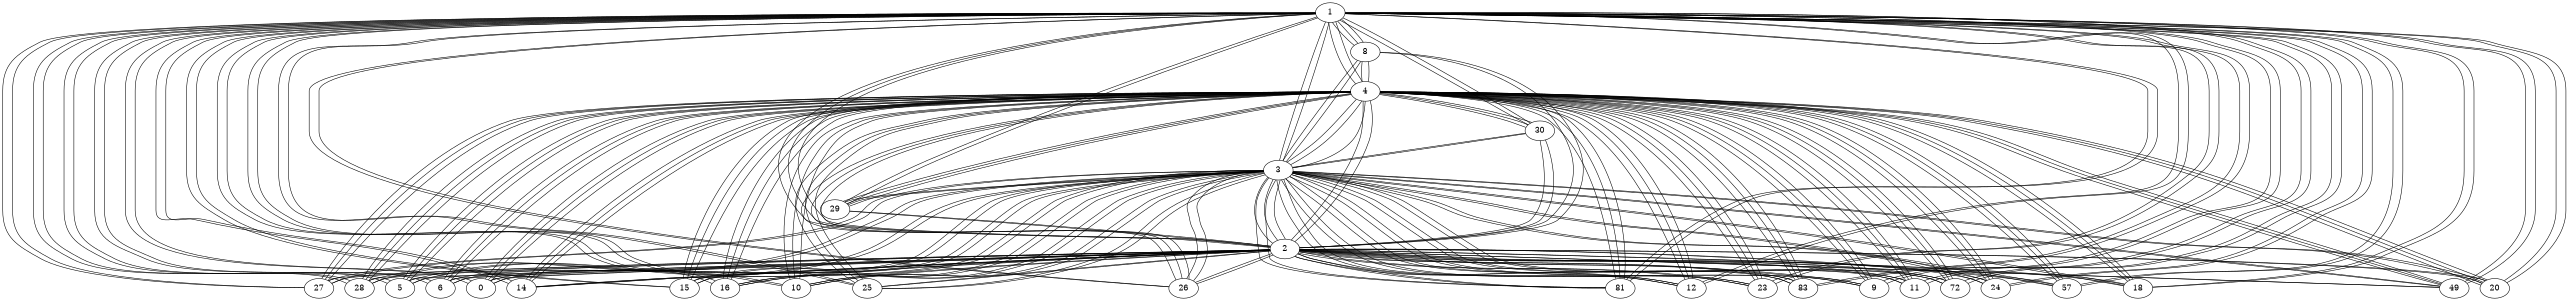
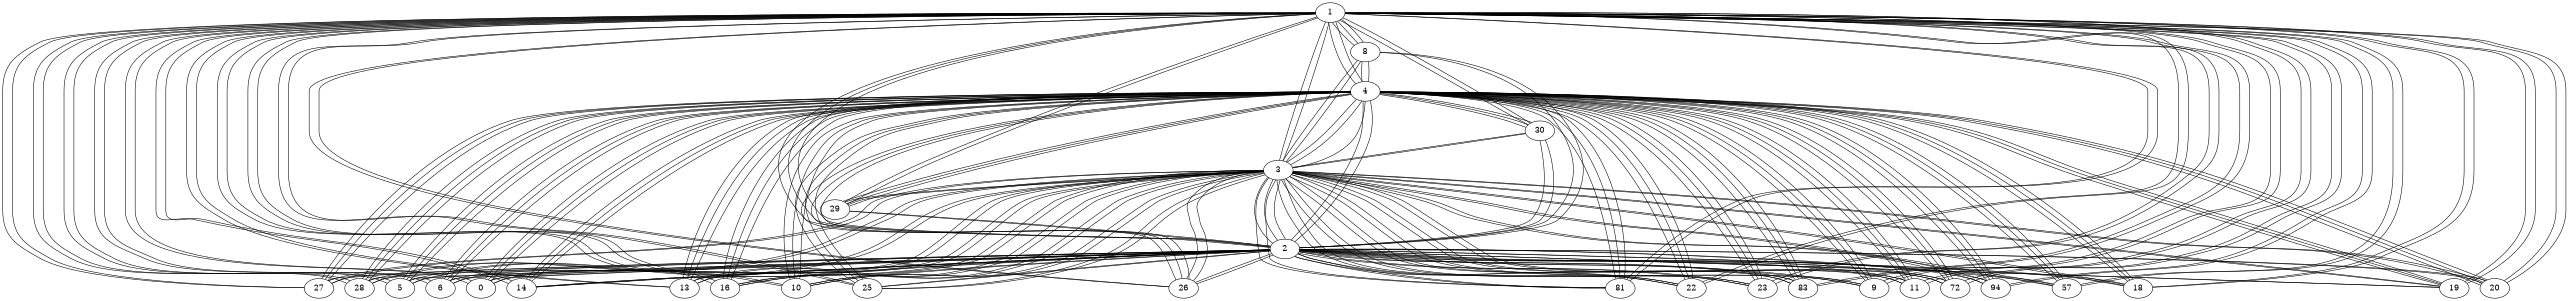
  graph {
    1
    8
    2
    3
    4
    5
    6
    n8 [label=0]
    9
    10
    11
    n12 [label=72]
    n13 [label=83]
    14
-   15
+   15 [label=13]
    16
    n17 [label=57]
    18
-   19 [label=49]
+   19
    20
    n21 [label=81]
-   22 [label=12]
+   22
    23
-   24
+   24 [label=94]
    25
    26
    27
    28
    29
    30
    1 -- 8
    1 -- 8
    1 -- 2
    1 -- 3
    1 -- 4
    1 -- 5
    1 -- 6
    1 -- n8
    1 -- 9
    1 -- 10
    1 -- 11
    1 -- n12
    1 -- n13
    1 -- 14
    1 -- 15
    1 -- 16
    1 -- n17
    1 -- 18
    1 -- 19
    1 -- 20
    1 -- n21
    1 -- 22
    1 -- 23
    1 -- 24
    1 -- 25
    1 -- 26
    1 -- 27
    1 -- 28
    1 -- 29
    1 -- 30
    8 -- 1
    8 -- 2
    8 -- 3
    8 -- 4
    2 -- 1
    2 -- 1
    2 -- 8
    2 -- 3
    2 -- 4
    2 -- 5
    2 -- 6
    2 -- n8
    2 -- 9
    2 -- 10
    2 -- 11
    2 -- n12
    2 -- n13
    2 -- 14
    2 -- 15
    2 -- 16
    2 -- n17
    2 -- 18
    2 -- 19
    2 -- 20
    2 -- n21
    2 -- 22
    2 -- 23
    2 -- 24
    2 -- 25
    2 -- 26
    2 -- 27
    2 -- 28
    2 -- 29
    2 -- 30
    3 -- 1
    3 -- 8
    3 -- 2
    3 -- 2
    3 -- 4
    3 -- 5
    3 -- 6
    3 -- n8
    3 -- 9
    3 -- 10
    3 -- 11
    3 -- n12
    3 -- n13
    3 -- 14
    3 -- 15
    3 -- 16
    3 -- n17
    3 -- 18
    3 -- 19
    3 -- 20
    3 -- n21
    3 -- 22
    3 -- 23
    3 -- 24
    3 -- 25
    3 -- 26
    3 -- 27
    3 -- 28
    3 -- 29
    3 -- 30
    4 -- 1
    4 -- 8
    4 -- 2
    4 -- 3
    4 -- 3
    4 -- 5
    4 -- 6
    4 -- n8
    4 -- 9
    4 -- 10
    4 -- 11
    4 -- n12
    4 -- n13
    4 -- 14
    4 -- 15
    4 -- 16
    4 -- n17
    4 -- 18
    4 -- 19
    4 -- 20
    4 -- n21
    4 -- 22
    4 -- 23
    4 -- 24
    4 -- 25
    4 -- 26
    4 -- 27
    4 -- 28
    4 -- 29
    4 -- 30
    5 -- 1
    5 -- 2
    5 -- 3
    5 -- 4
    5 -- 4
    6 -- 1
    6 -- 2
    6 -- 3
    6 -- 4
    6 -- 4
    n8 -- 1
    n8 -- 2
    n8 -- 3
    n8 -- 4
    n8 -- 4
    9 -- 1
    9 -- 2
    9 -- 3
    9 -- 4
    9 -- 4
    10 -- 1
    10 -- 2
    10 -- 3
    10 -- 4
    10 -- 4
    11 -- 1
    11 -- 2
    11 -- 3
    11 -- 4
    11 -- 4
    n12 -- 1
    n12 -- 2
    n12 -- 3
    n12 -- 4
    n12 -- 4
    n13 -- 1
    n13 -- 2
    n13 -- 3
    n13 -- 4
    n13 -- 4
    14 -- 1
    14 -- 2
    14 -- 3
    14 -- 4
    14 -- 4
    15 -- 1
    15 -- 2
    15 -- 3
    15 -- 4
    15 -- 4
    16 -- 1
    16 -- 2
    16 -- 3
    16 -- 4
    16 -- 4
    n17 -- 1
    n17 -- 2
    n17 -- 3
    n17 -- 4
    n17 -- 4
    18 -- 1
    18 -- 2
    18 -- 3
    18 -- 4
    18 -- 4
    19 -- 1
    19 -- 2
    19 -- 3
    19 -- 4
    19 -- 4
    20 -- 1
    20 -- 2
    20 -- 3
    20 -- 4
    20 -- 4
    n21 -- 1
    n21 -- 2
    n21 -- 3
    n21 -- 4
    n21 -- 4
    22 -- 1
    22 -- 2
    22 -- 3
    22 -- 4
    22 -- 4
    23 -- 1
    23 -- 2
    23 -- 3
    23 -- 4
    23 -- 4
    24 -- 1
    24 -- 2
    24 -- 3
    24 -- 4
    24 -- 4
    25 -- 1
    25 -- 2
    25 -- 3
    25 -- 4
    25 -- 4
    26 -- 1
    26 -- 2
    26 -- 3
    26 -- 4
    26 -- 4
    27 -- 1
    27 -- 2
    27 -- 3
    27 -- 4
    27 -- 4
    28 -- 1
    28 -- 2
    28 -- 3
    28 -- 4
    28 -- 4
    29 -- 1
    29 -- 2
    29 -- 3
    29 -- 4
    29 -- 4
    30 -- 1
    30 -- 2
    30 -- 3
    30 -- 4
    30 -- 4
  }
